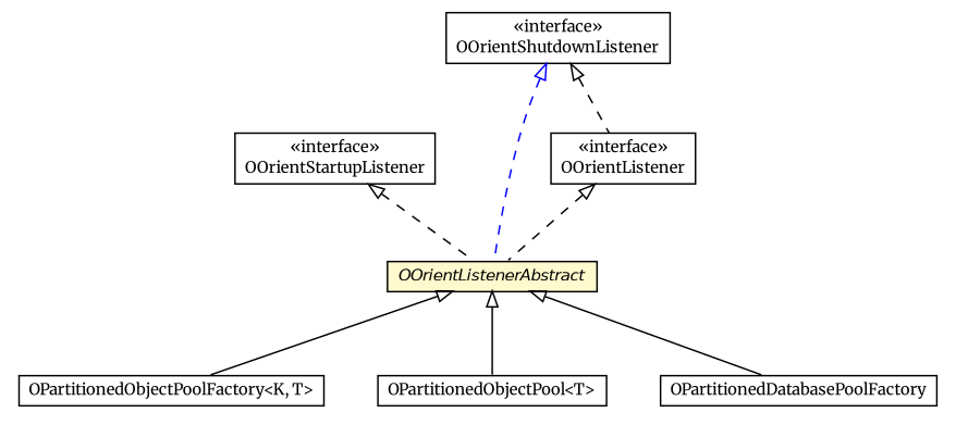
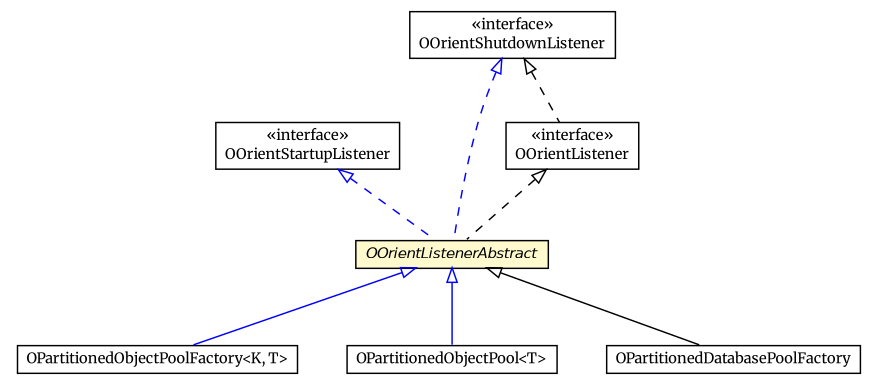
  digraph {
    fontname=Merriweather
    nodesep=0.25
    ranksep=0.5
    node [fontcolor=black fontname=Merriweather fontsize=10.0 shape=plaintext]
    edge [arrowtail=empty color=black dir=back fontname=Merriweather fontsize=10 headport=p labelfontname=Helvetica labelfontsize=10 style=dashed tailport=p]
    n1 [label=<<table title="com.orientechnologies.common.concur.resource.OPartitionedObjectPoolFactory" border="0" cellborder="1" cellspacing="0" cellpadding="2" port="p" href="../../common/concur/resource/OPartitionedObjectPoolFactory.html"> 		<tr><td><table border="0" cellspacing="0" cellpadding="1"> <tr><td align="center" balign="center"> OPartitionedObjectPoolFactory&lt;K, T&gt; </td></tr> 		</table></td></tr> 		</table>>]
    n2 [label=<<table title="com.orientechnologies.common.concur.resource.OPartitionedObjectPool" border="0" cellborder="1" cellspacing="0" cellpadding="2" port="p" href="../../common/concur/resource/OPartitionedObjectPool.html"> 		<tr><td><table border="0" cellspacing="0" cellpadding="1"> <tr><td align="center" balign="center"> OPartitionedObjectPool&lt;T&gt; </td></tr> 		</table></td></tr> 		</table>>]
    n3 [label=<<table title="com.orientechnologies.orient.core.OOrientStartupListener" border="0" cellborder="1" cellspacing="0" cellpadding="2" port="p" href="./OOrientStartupListener.html"> 		<tr><td><table border="0" cellspacing="0" cellpadding="1"> <tr><td align="center" balign="center"> &#171;interface&#187; </td></tr> <tr><td align="center" balign="center"> OOrientStartupListener </td></tr> 		</table></td></tr> 		</table>>]
    n4 [label=<<table title="com.orientechnologies.orient.core.OOrientListenerAbstract" border="0" cellborder="1" cellspacing="0" cellpadding="2" port="p" bgcolor="lemonChiffon" href="./OOrientListenerAbstract.html"> 		<tr><td><table border="0" cellspacing="0" cellpadding="1"> <tr><td align="center" balign="center"><font face="Helvetica-Oblique"> OOrientListenerAbstract </font></td></tr> 		</table></td></tr> 		</table>>]
    n5 [label=<<table title="com.orientechnologies.orient.core.db.OPartitionedDatabasePoolFactory" border="0" cellborder="1" cellspacing="0" cellpadding="2" port="p" href="./db/OPartitionedDatabasePoolFactory.html"> 		<tr><td><table border="0" cellspacing="0" cellpadding="1"> <tr><td align="center" balign="center"> OPartitionedDatabasePoolFactory </td></tr> 		</table></td></tr> 		</table>>]
    n6 [label=<<table title="com.orientechnologies.orient.core.OOrientListener" border="0" cellborder="1" cellspacing="0" cellpadding="2" port="p" href="./OOrientListener.html"> 		<tr><td><table border="0" cellspacing="0" cellpadding="1"> <tr><td align="center" balign="center"> &#171;interface&#187; </td></tr> <tr><td align="center" balign="center"> OOrientListener </td></tr> 		</table></td></tr> 		</table>>]
    n7 [label=<<table title="com.orientechnologies.orient.core.OOrientShutdownListener" border="0" cellborder="1" cellspacing="0" cellpadding="2" port="p" href="./OOrientShutdownListener.html"> 		<tr><td><table border="0" cellspacing="0" cellpadding="1"> <tr><td align="center" balign="center"> &#171;interface&#187; </td></tr> <tr><td align="center" balign="center"> OOrientShutdownListener </td></tr> 		</table></td></tr> 		</table>>]
-   n3 -> n4
-   n4 -> n1 [style=""]
-   n4 -> n2 [style=""]
+   n3 -> n4 [color=blue]
+   n4 -> n1 [color=blue style=""]
+   n4 -> n2 [color=blue style=""]
    n4 -> n5 [style=""]
    n6 -> n4
    n7 -> n4 [color=blue]
    n7 -> n6
  }
